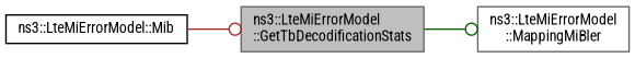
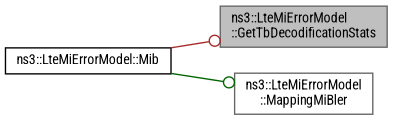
  digraph {
    fontname="Roboto Condensed"
    rankdir=LR
    node [color=gray40 fillcolor=white fontname="Roboto Condensed" fontsize=10 shape=record style=filled]
    edge [arrowhead=odot fontname="Roboto Condensed" fontsize=10 labelfontname=Helvetica labelfontsize=10 style=solid]
    n1 [fillcolor=grey75 fontcolor=black height=0.2 label="ns3::LteMiErrorModel\l::GetTbDecodificationStats" width=0.4]
    n2 [height=0.2 label="ns3::LteMiErrorModel\l::MappingMiBler" width=0.4]
    n3 [color=black height=0.2 label="ns3::LteMiErrorModel::Mib" width=0.4]
-   n1 -> n2 [color=darkgreen]
+   n3 -> n2 [color=darkgreen]
    n3 -> n1 [color=brown]
  }
